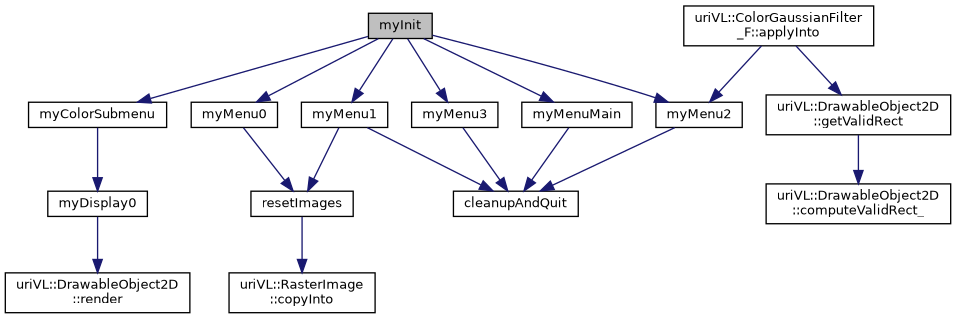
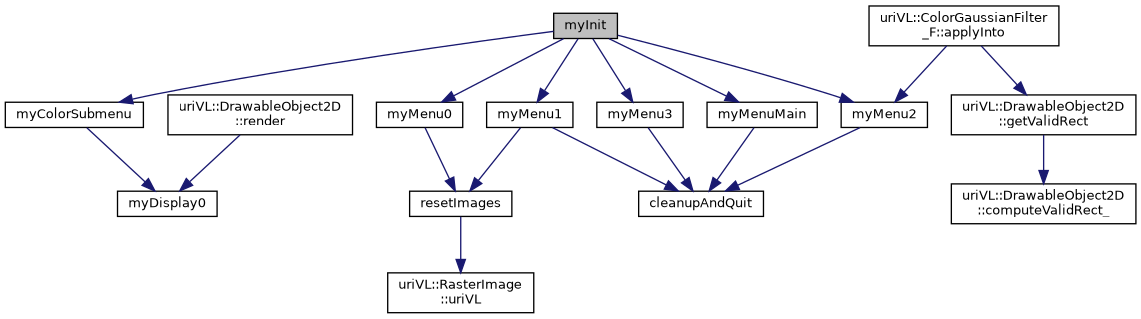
  digraph {
    rankdir=TB
    node [color=black fillcolor=white fontname=Helvetica fontsize=10 shape=record style=filled]
    edge [color=midnightblue fontname=Helvetica fontsize=10 labelfontname=Helvetica labelfontsize=10 style=solid]
    n1 [fillcolor=grey75 fontcolor=black height=0.2 label=myInit width=0.4]
    n2 [height=0.2 label=myColorSubmenu width=0.4]
    n3 [height=0.2 label=myMenu0 width=0.4]
    n4 [height=0.2 label=myMenu1 width=0.4]
    n5 [height=0.2 label=myMenu2 width=0.4]
    n6 [height=0.2 label=myMenu3 width=0.4]
    n7 [height=0.2 label=myMenuMain width=0.4]
    n8 [height=0.2 label=myDisplay0 width=0.4]
    n9 [height=0.2 label=resetImages width=0.4]
    n10 [height=0.2 label=cleanupAndQuit width=0.4]
    n11 [height=0.2 label="uriVL::DrawableObject2D\l::render" width=0.4]
-   n12 [height=0.2 label="uriVL::RasterImage\l::copyInto" width=0.4]
+   n12 [height=0.2 label="uriVL::RasterImage\l::uriVL" width=0.4]
    n13 [height=0.2 label="uriVL::ColorGaussianFilter\l_F::applyInto" width=0.4]
    n14 [height=0.2 label="uriVL::DrawableObject2D\l::getValidRect" width=0.4]
    n15 [height=0.2 label="uriVL::DrawableObject2D\l::computeValidRect_" width=0.4]
    n1 -> n2
    n1 -> n3
    n1 -> n4
    n1 -> n5
    n1 -> n6
    n1 -> n7
    n2 -> n8
    n3 -> n9
    n4 -> n9
    n4 -> n10
    n5 -> n10
    n6 -> n10
    n7 -> n10
-   n8 -> n11
+   n11 -> n8
    n9 -> n12
    n13 -> n5
    n13 -> n14
    n14 -> n15
  }
